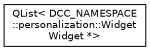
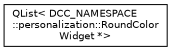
  digraph {
    rankdir=LR
-   n1 [color=black fillcolor=white fontname=Helvetica fontsize=10 height=0.2 label="QList\< DCC_NAMESPACE\l::personalization::Widget\lWidget *\>" shape=record style=filled width=0.4]
+   n1 [color=black fillcolor=white fontname=Helvetica fontsize=10 height=0.2 label="QList\< DCC_NAMESPACE\l::personalization::RoundColor\lWidget *\>" shape=record style=filled width=0.4]
  }
